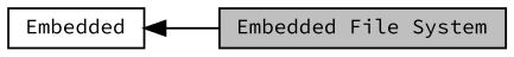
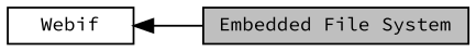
  digraph {
    rankdir=LR
    fontname="Source Code Pro"
    node [color=black fontname="Source Code Pro" fontsize=10 shape=box style=filled]
-   n1 [fillcolor=white height=0.2 label=Embedded width=0.4]
+   n1 [fillcolor=white height=0.2 label=Webif width=0.4]
    n2 [fillcolor=grey75 fontcolor=black height=0.2 label="Embedded File System" width=0.4]
    n1 -> n2 [dir=back fontname="Source Code Pro" fontsize=10 labelfontname=Helvetica labelfontsize=10 shape=plaintext style=solid]
  }
